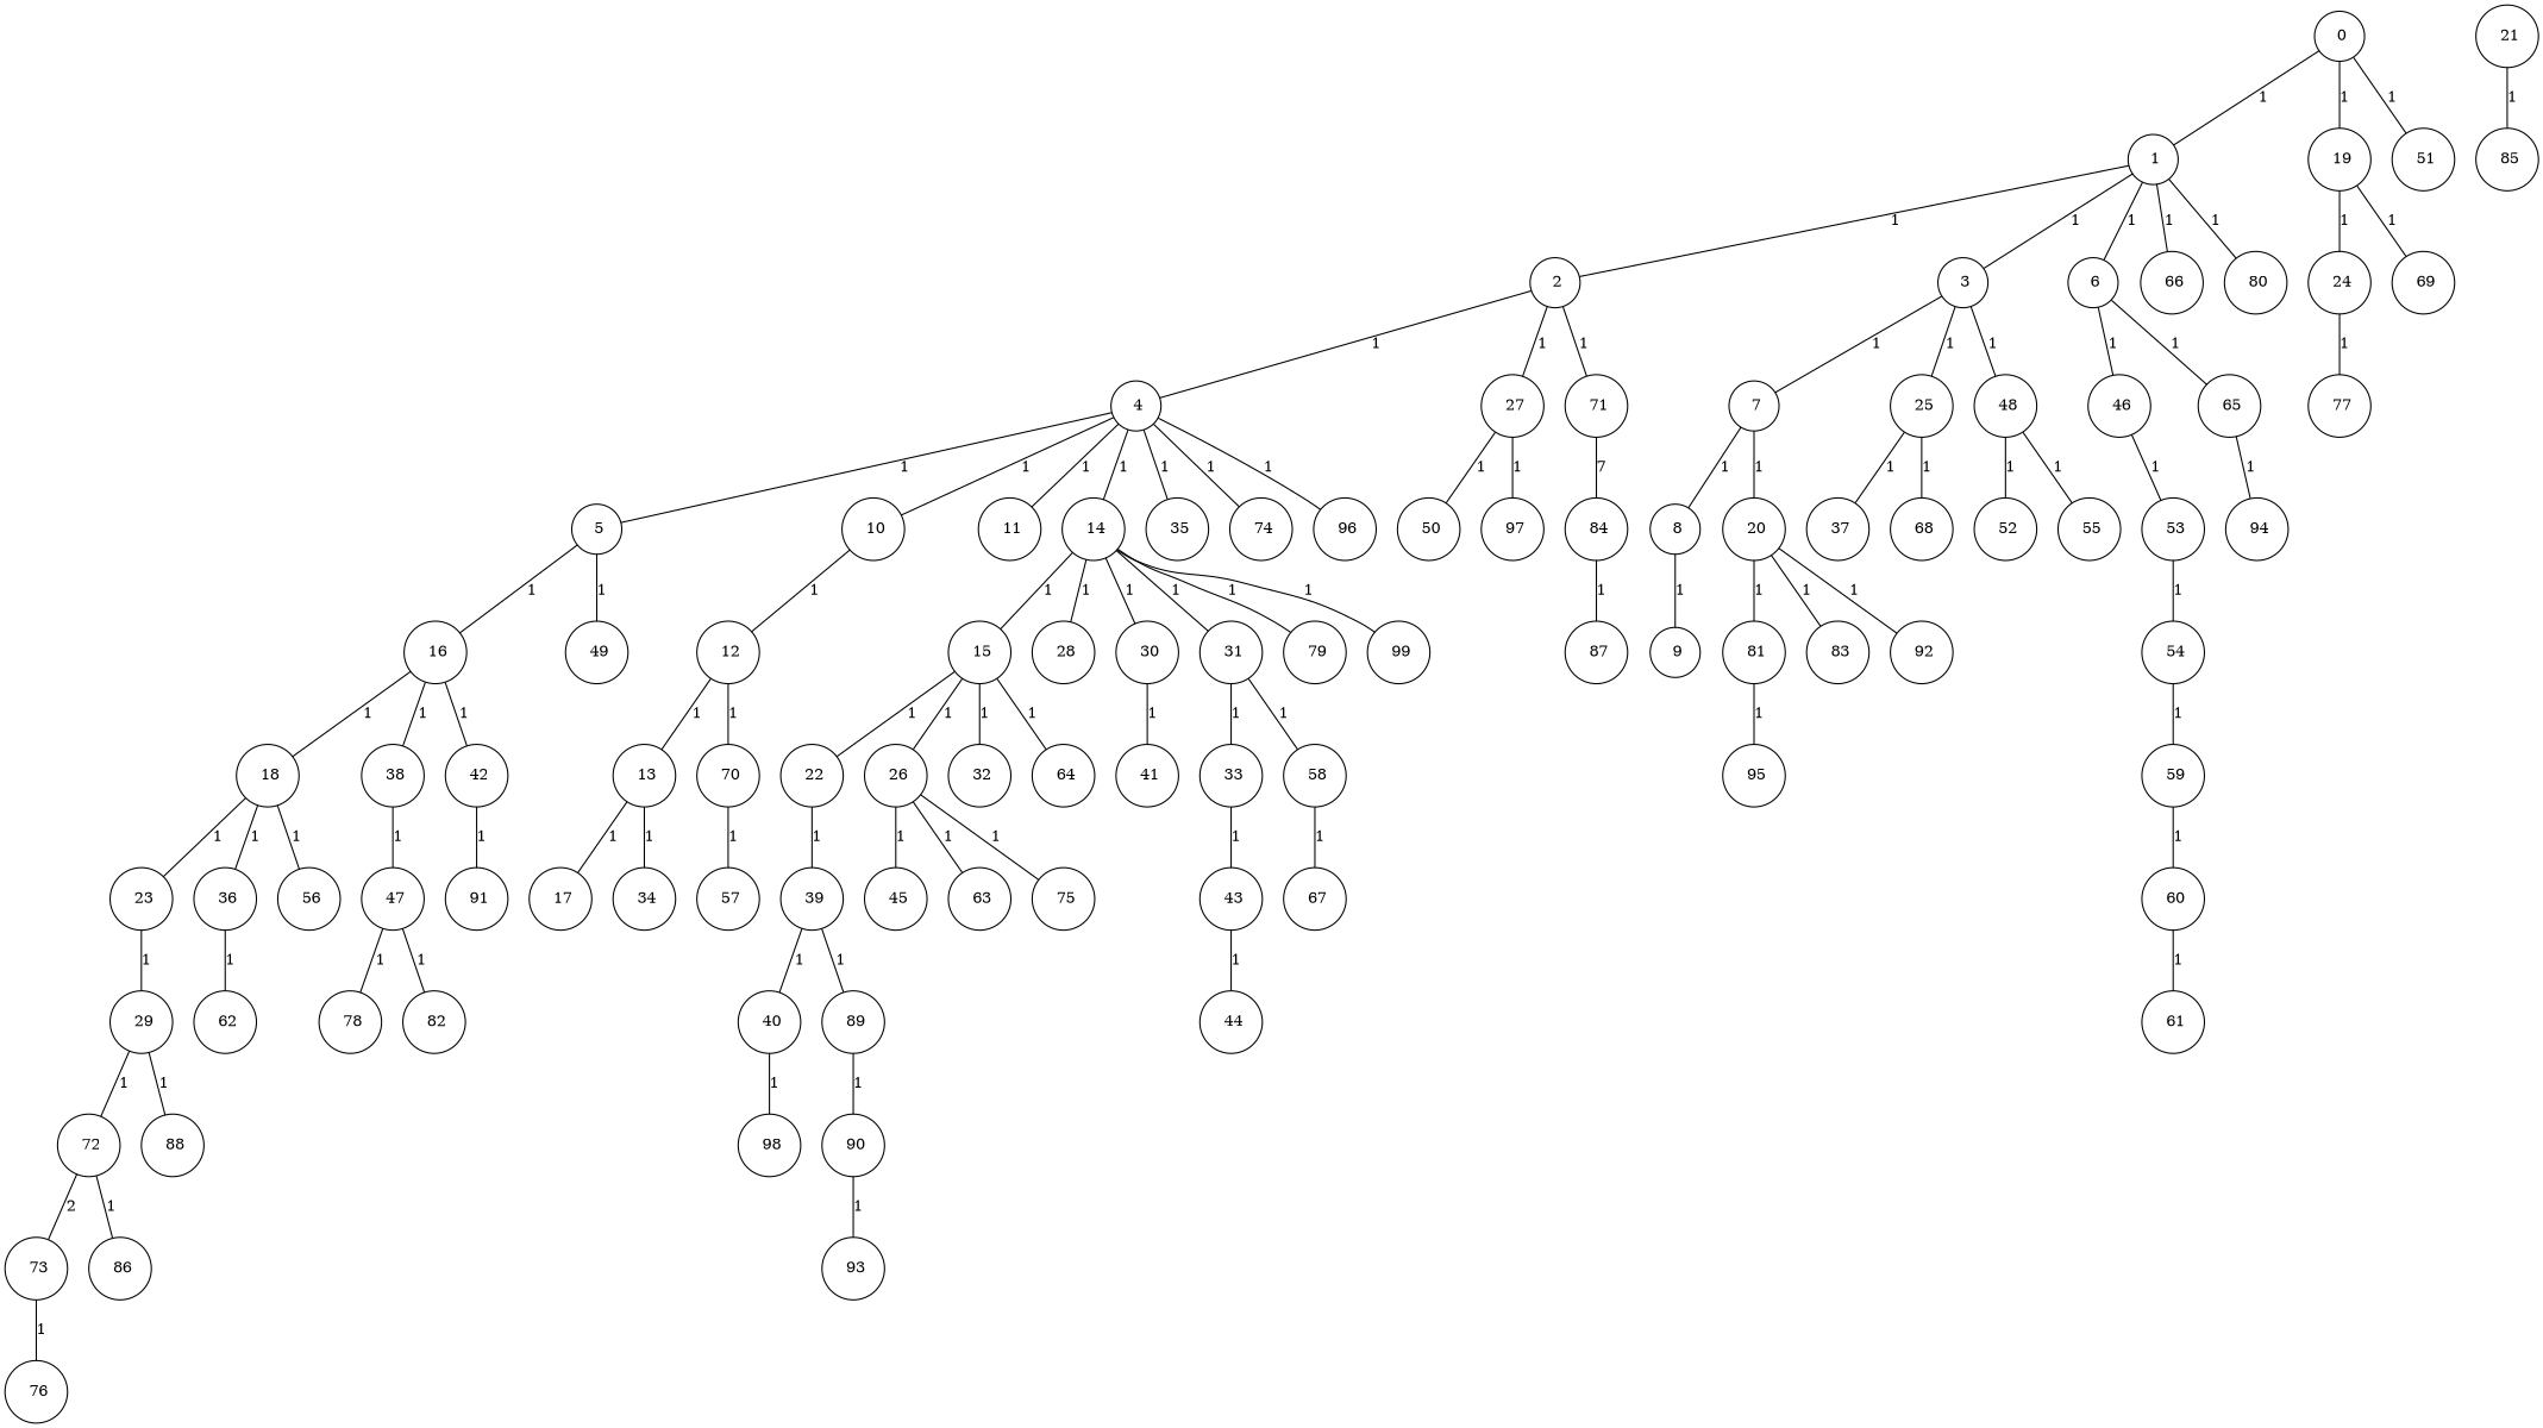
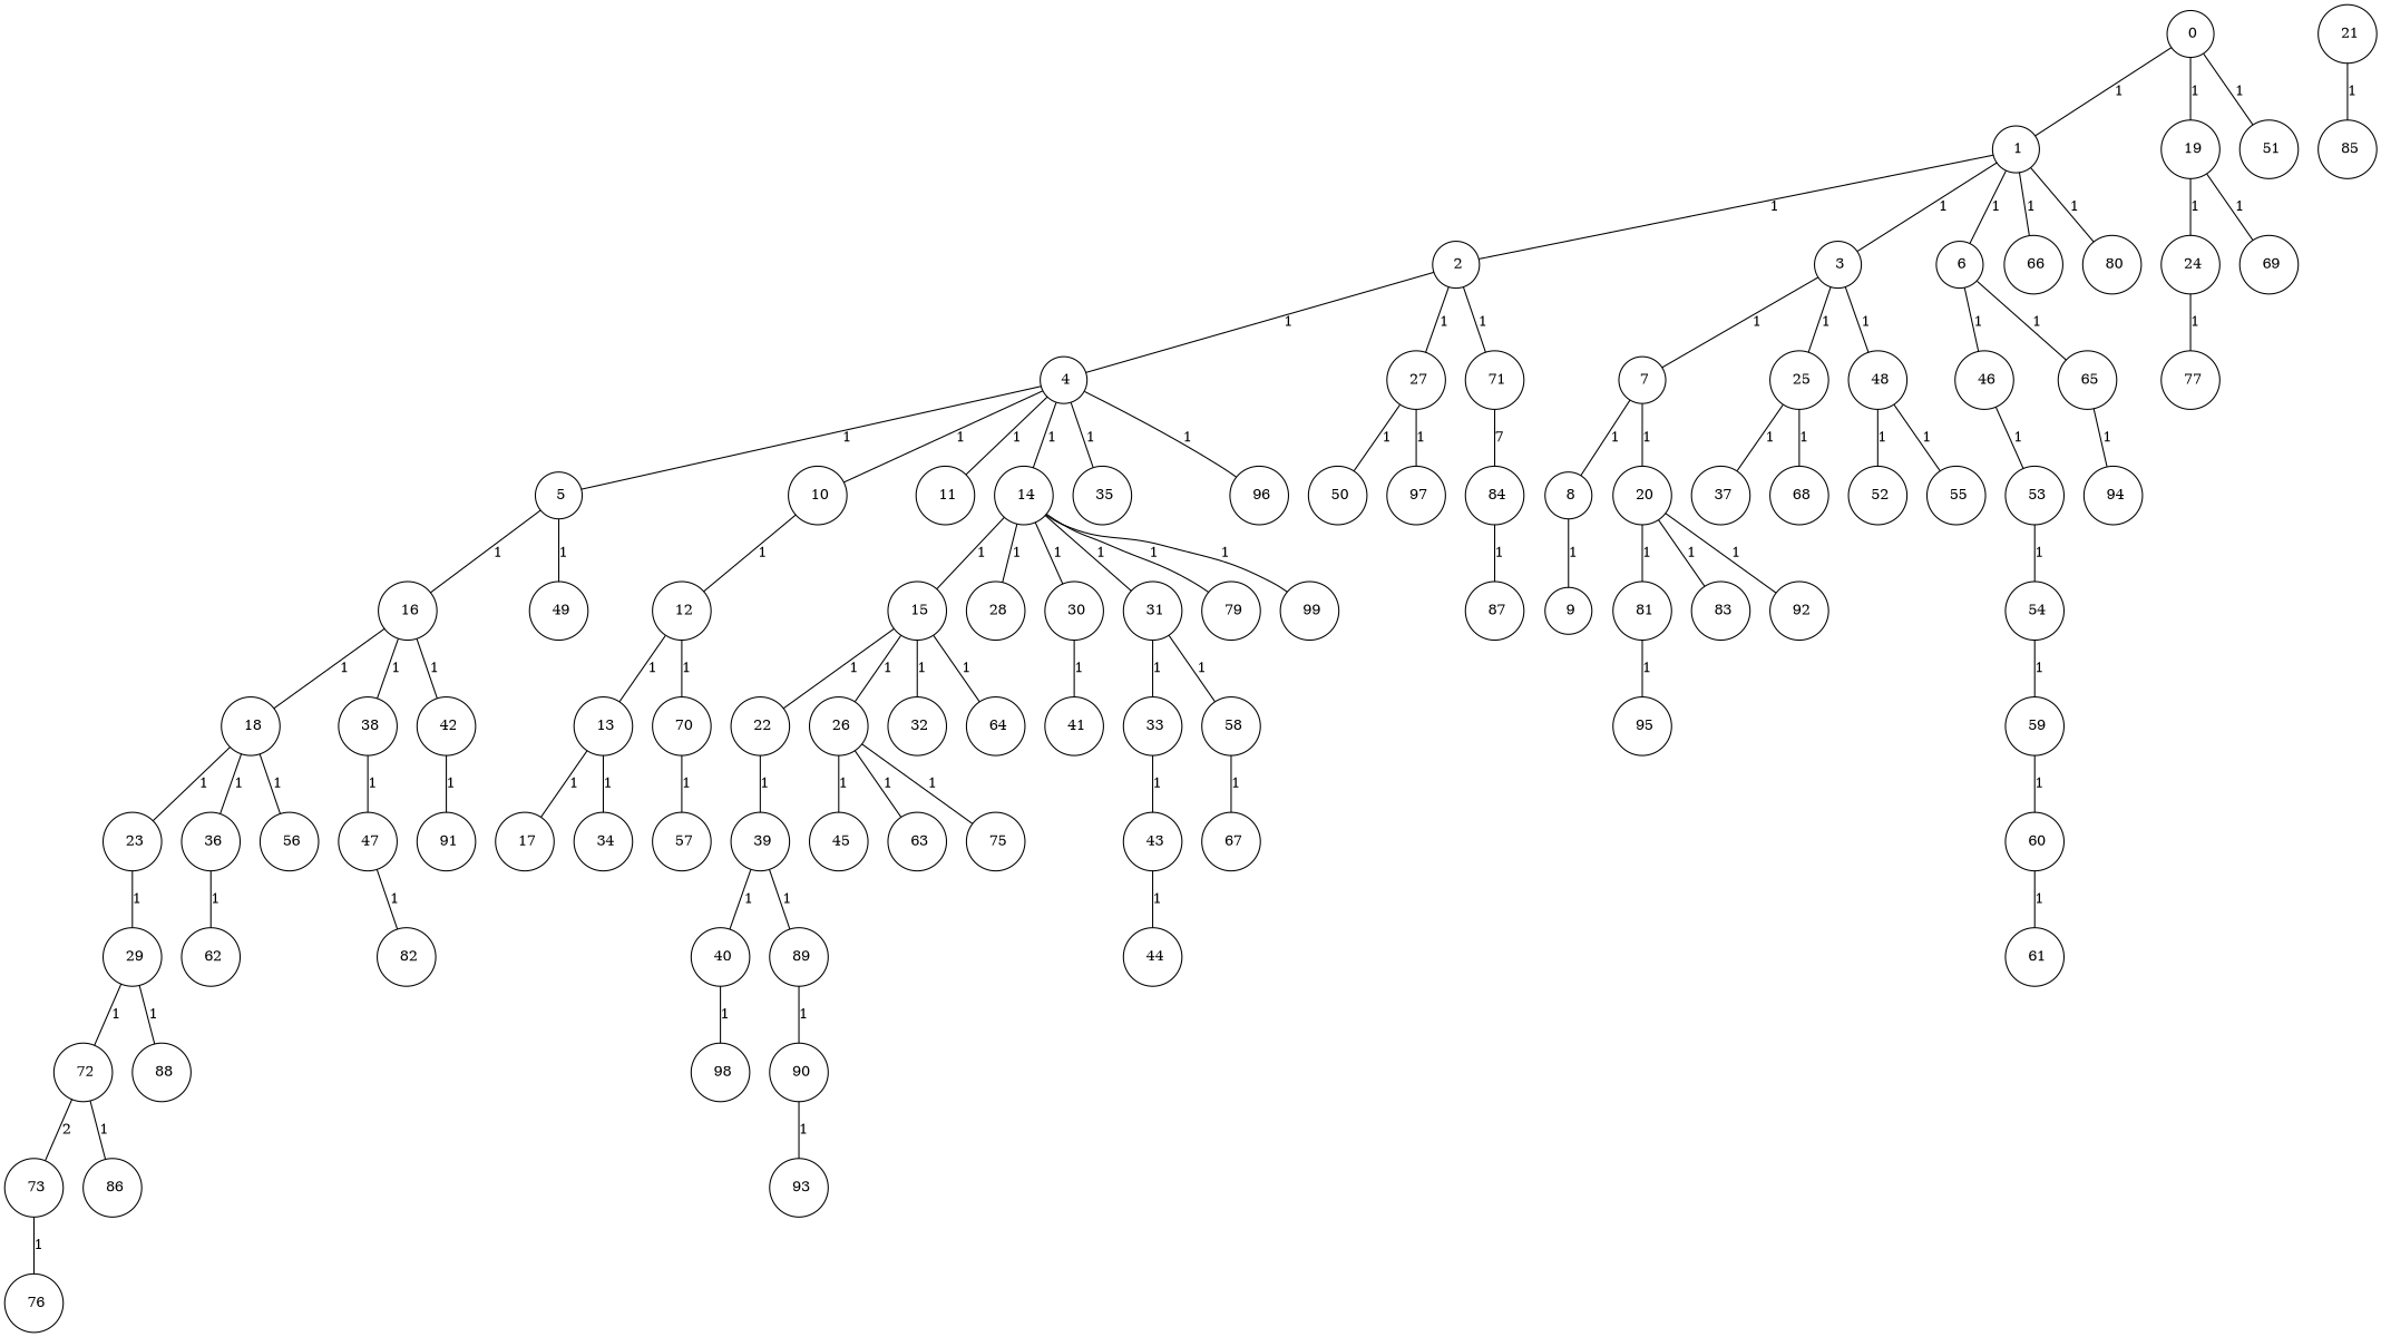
  graph {
    fixedsize="true;"
    node [color=black fontsize=12 hight=.12 shape=circle]
    edge [fontsize=12]
    n1 [label=" 0" width=.12]
    n2 [label=" 1" width=.12]
    n3 [label=" 19" width=.12]
    n4 [label=" 51" width=.12]
    n5 [label=" 2" width=.12]
    n6 [label=" 3" width=.12]
    n7 [label=" 6" width=.12]
    n8 [label=" 66" width=.12]
    n9 [label=" 80" width=.12]
    n10 [label=" 24" width=.12]
    n11 [label=" 69" width=.12]
    n12 [label=" 4" width=.12]
    n13 [label=" 27" width=.12]
    n14 [label=" 71" width=.12]
    n15 [label=" 7" width=.12]
    n16 [label=" 25" width=.12]
    n17 [label=" 48" width=.12]
    n18 [label=" 46" width=.12]
    n19 [label=" 65" width=.12]
    n20 [label=" 5" width=.12]
    n21 [label=" 10" width=.12]
    n22 [label=" 11" width=.12]
    n23 [label=" 14" width=.12]
    n24 [label=" 35" width=.12]
-   n25 [label=" 74" width=.12]
    n26 [label=" 96" width=.12]
    n27 [label=" 50" width=.12]
    n28 [label=" 97" width=.12]
    n29 [label=" 84" width=.12]
    n30 [label=" 8" width=.12]
    n31 [label=" 20" width=.12]
    n32 [label=" 37" width=.12]
    n33 [label=" 68" width=.12]
    n34 [label=" 52" width=.12]
    n35 [label=" 55" width=.12]
    n36 [label=" 16" width=.12]
    n37 [label=" 49" width=.12]
    n38 [label=" 12" width=.12]
    n39 [label=" 15" width=.12]
    n40 [label=" 28" width=.12]
    n41 [label=" 30" width=.12]
    n42 [label=" 31" width=.12]
    n43 [label=" 79" width=.12]
    n44 [label=" 99" width=.12]
    n45 [label=" 21" width=.12]
    n46 [label=" 85" width=.12]
    n47 [label=" 18" width=.12]
    n48 [label=" 38" width=.12]
    n49 [label=" 42" width=.12]
    n50 [label=" 53" width=.12]
    n51 [label=" 94" width=.12]
    n52 [label=" 9" width=.12]
    n53 [label=" 81" width=.12]
    n54 [label=" 83" width=.12]
    n55 [label=" 92" width=.12]
    n56 [label=" 13" width=.12]
    n57 [label=" 70" width=.12]
    n58 [label=" 17" width=.12]
    n59 [label=" 34" width=.12]
    n60 [label=" 57" width=.12]
    n61 [label=" 22" width=.12]
    n62 [label=" 26" width=.12]
    n63 [label=" 32" width=.12]
    n64 [label=" 64" width=.12]
    n65 [label=" 41" width=.12]
    n66 [label=" 33" width=.12]
    n67 [label=" 58" width=.12]
    n68 [label=" 39" width=.12]
    n69 [label=" 45" width=.12]
    n70 [label=" 63" width=.12]
    n71 [label=" 75" width=.12]
    n72 [label=" 23" width=.12]
    n73 [label=" 36" width=.12]
    n74 [label=" 56" width=.12]
    n75 [label=" 47" width=.12]
    n76 [label=" 91" width=.12]
    n77 [label=" 29" width=.12]
    n78 [label=" 62" width=.12]
    n79 [label=" 77" width=.12]
    n80 [label=" 95" width=.12]
    n81 [label=" 40" width=.12]
    n82 [label=" 89" width=.12]
    n83 [label=" 72" width=.12]
    n84 [label=" 88" width=.12]
    n85 [label=" 73" width=.12]
    n86 [label=" 86" width=.12]
    n87 [label=" 43" width=.12]
    n88 [label=" 67" width=.12]
    n89 [label=" 44" width=.12]
-   n90 [label=" 78" width=.12]
    n91 [label=" 82" width=.12]
    n92 [label=" 98" width=.12]
    n93 [label=" 90" width=.12]
    n94 [label=" 54" width=.12]
    n95 [label=" 59" width=.12]
    n96 [label=" 60" width=.12]
    n97 [label=" 61" width=.12]
    n98 [label=" 87" width=.12]
    n99 [label=" 76" width=.12]
    n100 [label=" 93" width=.12]
    n1 -- n2 [label=1]
    n1 -- n3 [label=1]
    n1 -- n4 [label=1]
    n2 -- n5 [label=1]
    n2 -- n6 [label=1]
    n2 -- n7 [label=1]
    n2 -- n8 [label=1]
    n2 -- n9 [label=1]
    n3 -- n10 [label=1]
    n3 -- n11 [label=1]
    n5 -- n12 [label=1]
    n5 -- n13 [label=1]
    n5 -- n14 [label=1]
    n6 -- n15 [label=1]
    n6 -- n16 [label=1]
    n6 -- n17 [label=1]
    n7 -- n18 [label=1]
    n7 -- n19 [label=1]
    n10 -- n79 [label=1]
    n12 -- n20 [label=1]
    n12 -- n21 [label=1]
    n12 -- n22 [label=1]
    n12 -- n23 [label=1]
    n12 -- n24 [label=1]
-   n12 -- n25 [label=1]
    n12 -- n26 [label=1]
    n13 -- n27 [label=1]
    n13 -- n28 [label=1]
    n14 -- n29 [label=7]
    n15 -- n30 [label=1]
    n15 -- n31 [label=1]
    n16 -- n32 [label=1]
    n16 -- n33 [label=1]
    n17 -- n34 [label=1]
    n17 -- n35 [label=1]
    n18 -- n50 [label=1]
    n19 -- n51 [label=1]
    n20 -- n36 [label=1]
    n20 -- n37 [label=1]
    n21 -- n38 [label=1]
    n23 -- n39 [label=1]
    n23 -- n40 [label=1]
    n23 -- n41 [label=1]
    n23 -- n42 [label=1]
    n23 -- n43 [label=1]
    n23 -- n44 [label=1]
    n29 -- n98 [label=1]
    n30 -- n52 [label=1]
    n31 -- n53 [label=1]
    n31 -- n54 [label=1]
    n31 -- n55 [label=1]
    n36 -- n47 [label=1]
    n36 -- n48 [label=1]
    n36 -- n49 [label=1]
    n38 -- n56 [label=1]
    n38 -- n57 [label=1]
    n39 -- n61 [label=1]
    n39 -- n62 [label=1]
    n39 -- n63 [label=1]
    n39 -- n64 [label=1]
    n41 -- n65 [label=1]
    n42 -- n66 [label=1]
    n42 -- n67 [label=1]
    n45 -- n46 [label=1]
    n47 -- n72 [label=1]
    n47 -- n73 [label=1]
    n47 -- n74 [label=1]
    n48 -- n75 [label=1]
    n49 -- n76 [label=1]
    n50 -- n94 [label=1]
    n53 -- n80 [label=1]
    n56 -- n58 [label=1]
    n56 -- n59 [label=1]
    n57 -- n60 [label=1]
    n61 -- n68 [label=1]
    n62 -- n69 [label=1]
    n62 -- n70 [label=1]
    n62 -- n71 [label=1]
    n66 -- n87 [label=1]
    n67 -- n88 [label=1]
    n68 -- n81 [label=1]
    n68 -- n82 [label=1]
    n72 -- n77 [label=1]
    n73 -- n78 [label=1]
-   n75 -- n90 [label=1]
    n75 -- n91 [label=1]
    n77 -- n83 [label=1]
    n77 -- n84 [label=1]
    n81 -- n92 [label=1]
    n82 -- n93 [label=1]
    n83 -- n85 [label=2]
    n83 -- n86 [label=1]
    n85 -- n99 [label=1]
    n87 -- n89 [label=1]
    n93 -- n100 [label=1]
    n94 -- n95 [label=1]
    n95 -- n96 [label=1]
    n96 -- n97 [label=1]
  }
